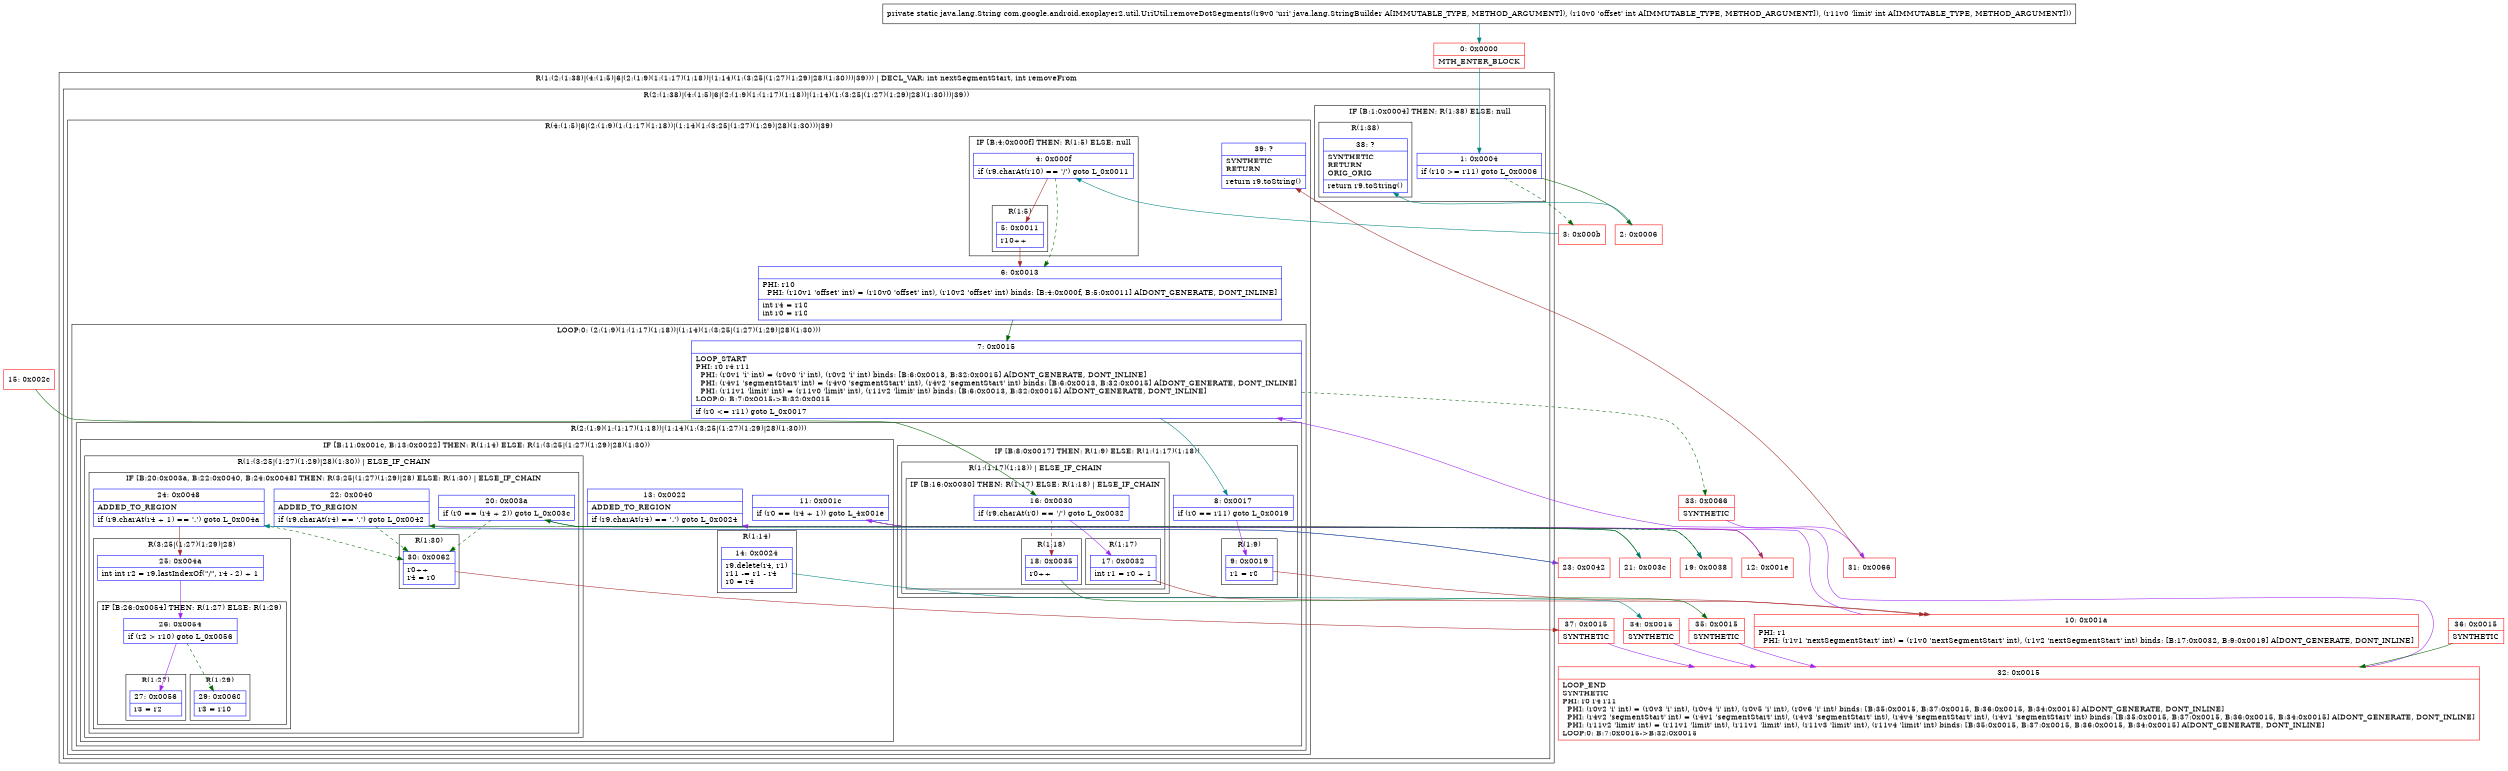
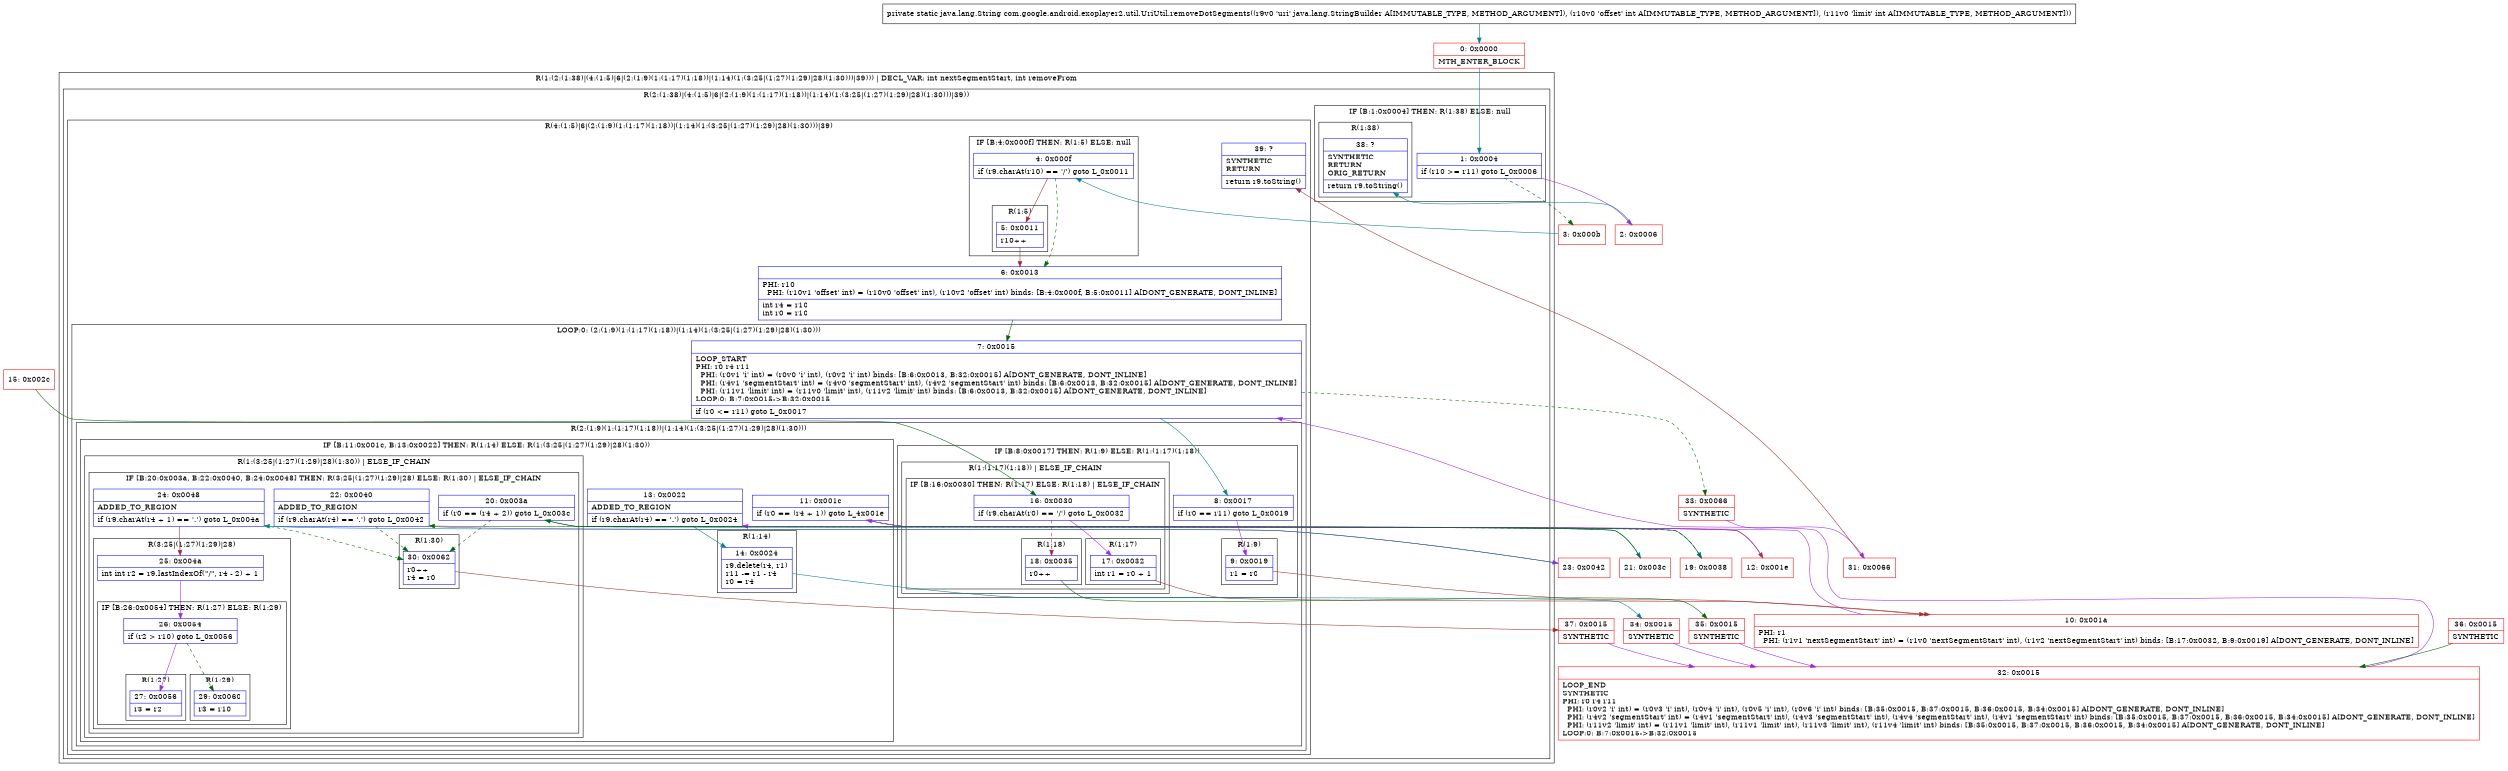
  digraph {
    node [color=blue shape=record]
    edge [color=purple]
-   n1 [label="{38\:\ ?|SYNTHETIC\lRETURN\lORIG_ORIG\l|return r9.toString()\l}"]
+   n1 [label="{38\:\ ?|SYNTHETIC\lRETURN\lORIG_RETURN\l|return r9.toString()\l}"]
    n2 [label="{1\:\ 0x0004|if (r10 \>= r11) goto L_0x0006\l}"]
    n3 [label="{5\:\ 0x0011|r10++\l}"]
    n4 [label="{4\:\ 0x000f|if (r9.charAt(r10) == '\/') goto L_0x0011\l}"]
    n5 [label="{9\:\ 0x0019|r1 = r0\l}"]
    n6 [label="{17\:\ 0x0032|int r1 = r0 + 1\l}"]
    n7 [label="{18\:\ 0x0035|r0++\l}"]
    n8 [label="{16\:\ 0x0030|if (r9.charAt(r0) == '\/') goto L_0x0032\l}"]
    n9 [label="{8\:\ 0x0017|if (r0 == r11) goto L_0x0019\l}"]
    n10 [label="{14\:\ 0x0024|r9.delete(r4, r1)\lr11 \-= r1 \- r4\lr0 = r4\l}"]
    n11 [label="{27\:\ 0x0056|r3 = r2\l}"]
    n12 [label="{29\:\ 0x0060|r3 = r10\l}"]
    n13 [label="{26\:\ 0x0054|if (r2 \> r10) goto L_0x0056\l}"]
    n14 [label="{25\:\ 0x004a|int int r2 = r9.lastIndexOf(\"\/\", r4 \- 2) + 1\l}"]
    n15 [label="{30\:\ 0x0062|r0++\lr4 = r0\l}"]
    n16 [label="{20\:\ 0x003a|if (r0 == (r4 + 2)) goto L_0x003c\l}"]
    n17 [label="{22\:\ 0x0040|ADDED_TO_REGION\l|if (r9.charAt(r4) == '.') goto L_0x0042\l}"]
    n18 [label="{24\:\ 0x0048|ADDED_TO_REGION\l|if (r9.charAt(r4 + 1) == '.') goto L_0x004a\l}"]
    n19 [label="{11\:\ 0x001c|if (r0 == (r4 + 1)) goto L_4x001e\l}"]
    n20 [label="{13\:\ 0x0022|ADDED_TO_REGION\l|if (r9.charAt(r4) == '.') goto L_0x0024\l}"]
    n21 [label="{7\:\ 0x0015|LOOP_START\lPHI: r0 r4 r11 \l  PHI: (r0v1 'i' int) = (r0v0 'i' int), (r0v2 'i' int) binds: [B:6:0x0013, B:32:0x0015] A[DONT_GENERATE, DONT_INLINE]\l  PHI: (r4v1 'segmentStart' int) = (r4v0 'segmentStart' int), (r4v2 'segmentStart' int) binds: [B:6:0x0013, B:32:0x0015] A[DONT_GENERATE, DONT_INLINE]\l  PHI: (r11v1 'limit' int) = (r11v0 'limit' int), (r11v2 'limit' int) binds: [B:6:0x0013, B:32:0x0015] A[DONT_GENERATE, DONT_INLINE]\lLOOP:0: B:7:0x0015\-\>B:32:0x0015\l|if (r0 \<= r11) goto L_0x0017\l}"]
    n22 [label="{6\:\ 0x0013|PHI: r10 \l  PHI: (r10v1 'offset' int) = (r10v0 'offset' int), (r10v2 'offset' int) binds: [B:4:0x000f, B:5:0x0011] A[DONT_GENERATE, DONT_INLINE]\l|int r4 = r10\lint r0 = r10\l}"]
    n23 [label="{39\:\ ?|SYNTHETIC\lRETURN\l|return r9.toString()\l}"]
    n24 [color=red label="{2\:\ 0x0006}"]
    n25 [color=red label="{3\:\ 0x000b}"]
    n26 [color=red label="{10\:\ 0x001a|PHI: r1 \l  PHI: (r1v1 'nextSegmentStart' int) = (r1v0 'nextSegmentStart' int), (r1v2 'nextSegmentStart' int) binds: [B:17:0x0032, B:9:0x0019] A[DONT_GENERATE, DONT_INLINE]\l}"]
    n27 [color=red label="{35\:\ 0x0015|SYNTHETIC\l}"]
    n28 [color=red label="{34\:\ 0x0015|SYNTHETIC\l}"]
    n29 [color=red label="{37\:\ 0x0015|SYNTHETIC\l}"]
    n30 [color=red label="{21\:\ 0x003c}"]
    n31 [color=red label="{23\:\ 0x0042}"]
    n32 [color=red label="{12\:\ 0x001e}"]
    n33 [color=red label="{19\:\ 0x0038}"]
    n34 [color=red label="{33\:\ 0x0066|SYNTHETIC\l}"]
    n35 [color=red label="{31\:\ 0x0066}"]
    n36 [color=red label="{15\:\ 0x002c}"]
    n37 [color=red label="{32\:\ 0x0015|LOOP_END\lSYNTHETIC\lPHI: r0 r4 r11 \l  PHI: (r0v2 'i' int) = (r0v3 'i' int), (r0v4 'i' int), (r0v5 'i' int), (r0v6 'i' int) binds: [B:35:0x0015, B:37:0x0015, B:36:0x0015, B:34:0x0015] A[DONT_GENERATE, DONT_INLINE]\l  PHI: (r4v2 'segmentStart' int) = (r4v1 'segmentStart' int), (r4v3 'segmentStart' int), (r4v4 'segmentStart' int), (r4v1 'segmentStart' int) binds: [B:35:0x0015, B:37:0x0015, B:36:0x0015, B:34:0x0015] A[DONT_GENERATE, DONT_INLINE]\l  PHI: (r11v2 'limit' int) = (r11v1 'limit' int), (r11v1 'limit' int), (r11v3 'limit' int), (r11v4 'limit' int) binds: [B:35:0x0015, B:37:0x0015, B:36:0x0015, B:34:0x0015] A[DONT_GENERATE, DONT_INLINE]\lLOOP:0: B:7:0x0015\-\>B:32:0x0015\l}"]
    n38 [color=red label="{36\:\ 0x0015|SYNTHETIC\l}"]
    n39 [color=red label="{0\:\ 0x0000|MTH_ENTER_BLOCK\l}"]
    n40 [label="{private static java.lang.String com.google.android.exoplayer2.util.UriUtil.removeDotSegments((r9v0 'uri' java.lang.StringBuilder A[IMMUTABLE_TYPE, METHOD_ARGUMENT]), (r10v0 'offset' int A[IMMUTABLE_TYPE, METHOD_ARGUMENT]), (r11v0 'limit' int A[IMMUTABLE_TYPE, METHOD_ARGUMENT])) }" color=""]
    subgraph cluster_1 {
      label="R(1:(2:(1:38)|(4:(1:5)|6|(2:(1:9)(1:(1:17)(1:18))|(1:14)(1:(3:25|(1:27)(1:29)|28)(1:30)))|39))) | DECL_VAR: int nextSegmentStart, int removeFrom\l"
      subgraph cluster_2 {
        label="R(2:(1:38)|(4:(1:5)|6|(2:(1:9)(1:(1:17)(1:18))|(1:14)(1:(3:25|(1:27)(1:29)|28)(1:30)))|39))"
        subgraph cluster_3 {
          label="IF [B:1:0x0004] THEN: R(1:38) ELSE: null"
          n2
          subgraph cluster_4 {
            label="R(1:38)"
            n1
          }
        }
        subgraph cluster_5 {
          label="R(4:(1:5)|6|(2:(1:9)(1:(1:17)(1:18))|(1:14)(1:(3:25|(1:27)(1:29)|28)(1:30)))|39)"
          n22
          n23
          subgraph cluster_6 {
            label="IF [B:4:0x000f] THEN: R(1:5) ELSE: null"
            n4
            subgraph cluster_7 {
              label="R(1:5)"
              n3
            }
          }
          subgraph cluster_8 {
            label="LOOP:0: (2:(1:9)(1:(1:17)(1:18))|(1:14)(1:(3:25|(1:27)(1:29)|28)(1:30)))"
            n21
            subgraph cluster_9 {
              label="R(2:(1:9)(1:(1:17)(1:18))|(1:14)(1:(3:25|(1:27)(1:29)|28)(1:30)))"
              subgraph cluster_10 {
                label="IF [B:8:0x0017] THEN: R(1:9) ELSE: R(1:(1:17)(1:18))"
                n9
                subgraph cluster_11 {
                  label="R(1:9)"
                  n5
                }
                subgraph cluster_12 {
                  label="R(1:(1:17)(1:18)) | ELSE_IF_CHAIN\l"
                  subgraph cluster_13 {
                    label="IF [B:16:0x0030] THEN: R(1:17) ELSE: R(1:18) | ELSE_IF_CHAIN\l"
                    n8
                    subgraph cluster_14 {
                      label="R(1:17)"
                      n6
                    }
                    subgraph cluster_15 {
                      label="R(1:18)"
                      n7
                    }
                  }
                }
              }
              subgraph cluster_16 {
                label="IF [B:11:0x001c, B:13:0x0022] THEN: R(1:14) ELSE: R(1:(3:25|(1:27)(1:29)|28)(1:30))"
                n19
                n20
                subgraph cluster_17 {
                  label="R(1:14)"
                  n10
                }
                subgraph cluster_18 {
                  label="R(1:(3:25|(1:27)(1:29)|28)(1:30)) | ELSE_IF_CHAIN\l"
                  subgraph cluster_19 {
                    label="IF [B:20:0x003a, B:22:0x0040, B:24:0x0048] THEN: R(3:25|(1:27)(1:29)|28) ELSE: R(1:30) | ELSE_IF_CHAIN\l"
                    n16
                    n17
                    n18
                    subgraph cluster_20 {
                      label="R(3:25|(1:27)(1:29)|28)"
                      n14
                      subgraph cluster_21 {
                        label="IF [B:26:0x0054] THEN: R(1:27) ELSE: R(1:29)"
                        n13
                        subgraph cluster_22 {
                          label="R(1:27)"
                          n11
                        }
                        subgraph cluster_23 {
                          label="R(1:29)"
                          n12
                        }
                      }
                    }
                    subgraph cluster_24 {
                      label="R(1:30)"
                      n15
                    }
                  }
                }
              }
            }
          }
        }
      }
    }
-   n2 -> n24 [color=darkgreen]
+   n2 -> n24
    n2 -> n25 [color=darkgreen style=dashed]
    n3 -> n22 [color=brown]
    n4 -> n3 [color=brown]
    n4 -> n22 [color=darkgreen style=dashed]
    n5 -> n26 [color=brown]
    n6 -> n26 [color=brown]
    n7 -> n27 [color=darkgreen]
    n8 -> n6
    n8 -> n7 [color=brown style=dashed]
    n9 -> n5
    n10 -> n28 [color=teal]
    n13 -> n11
    n13 -> n12 [color=darkgreen style=dashed]
    n14 -> n13
    n15 -> n29 [color=brown]
    n16 -> n15 [color=darkgreen style=dashed]
    n16 -> n30 [color=teal]
    n17 -> n15 [color=darkgreen style=dashed]
    n17 -> n31
    n18 -> n14 [color=brown]
    n18 -> n15 [color=darkgreen style=dashed]
    n19 -> n32 [color=brown]
    n19 -> n33 [color=teal style=dashed]
+   n20 -> n10 [color=teal]
    n20 -> n33 [color=teal style=dashed]
    n21 -> n9 [color=teal]
    n21 -> n34 [color=darkgreen style=dashed]
    n22 -> n21 [color=darkgreen]
    n24 -> n1 [color=teal]
    n25 -> n4 [color=teal]
    n26 -> n19
    n27 -> n37
    n28 -> n37
    n29 -> n37
    n30 -> n17 [color=darkgreen]
    n31 -> n18 [color=teal]
    n32 -> n20
    n33 -> n16 [color=darkgreen]
    n34 -> n35
    n35 -> n23 [color=brown]
    n36 -> n8 [color=darkgreen]
    n37 -> n21
    n38 -> n37 [color=darkgreen]
    n39 -> n2 [color=teal]
    n40 -> n39 [color=teal]
  }
